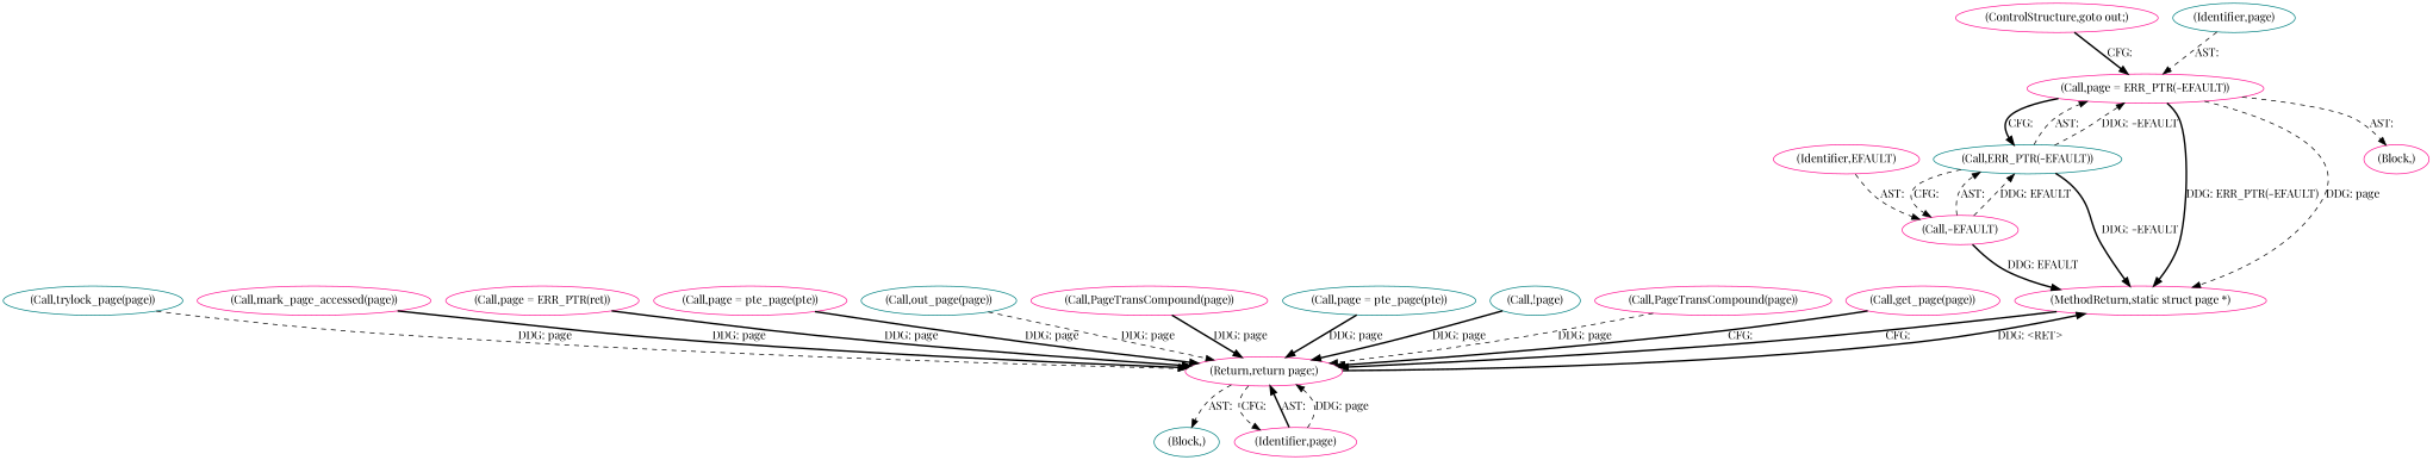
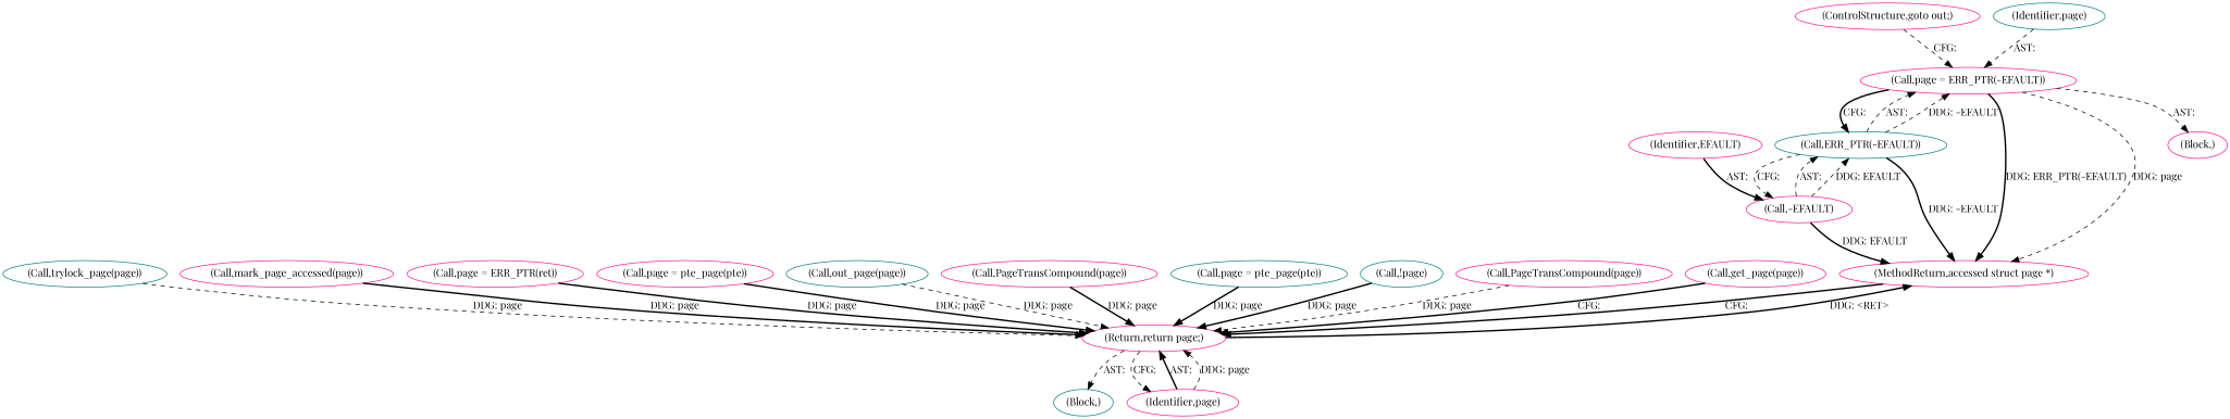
  digraph {
    fontname="Playfair Display"
    node [color=deeppink fontname="Playfair Display"]
    edge [fontname="Playfair Display" style=bold]
    n1 [label="(Call,page = ERR_PTR(-EFAULT))"]
    n2 [color=teal label="(Call,ERR_PTR(-EFAULT))"]
-   n3 [label="(MethodReturn,static struct page *)"]
+   n3 [label="(MethodReturn,accessed struct page *)"]
    n4 [label="(Block,)"]
    n5 [label="(Call,-EFAULT)"]
    n6 [label="(Return,return page;)"]
    n7 [color=teal label="(Block,)"]
    n8 [label="(Identifier,page)"]
    n9 [label="(Identifier,EFAULT)"]
    n10 [color=teal label="(Call,trylock_page(page))"]
    n11 [label="(Call,mark_page_accessed(page))"]
    n12 [label="(Call,page = ERR_PTR(ret))"]
    n13 [label="(Call,page = pte_page(pte))"]
    n14 [color=teal label="(Call,out_page(page))"]
    n15 [label="(Call,PageTransCompound(page))"]
    n16 [color=teal label="(Call,page = pte_page(pte))"]
    n17 [label="(ControlStructure,goto out;)"]
    n18 [color=teal label="(Call,!page)"]
    n19 [color=teal label="(Identifier,page)"]
    n20 [label="(Call,PageTransCompound(page))"]
    n21 [label="(Call,get_page(page))"]
    n1 -> n2 [label="CFG: "]
    n1 -> n3 [label="DDG: ERR_PTR(-EFAULT)"]
    n1 -> n3 [label="DDG: page" style=dashed]
    n1 -> n4 [label="AST: " style=dashed]
    n2 -> n1 [label="AST: " style=dashed]
    n2 -> n1 [label="DDG: -EFAULT" style=dashed]
    n2 -> n3 [label="DDG: -EFAULT"]
    n2 -> n5 [label="CFG: " style=dashed]
    n3 -> n6 [label="CFG: "]
    n5 -> n2 [label="AST: " style=dashed]
    n5 -> n2 [label="DDG: EFAULT" style=dashed]
    n5 -> n3 [label="DDG: EFAULT"]
    n6 -> n3 [label="DDG: <RET>"]
    n6 -> n7 [label="AST: " style=dashed]
    n6 -> n8 [label="CFG: " style=dashed]
    n8 -> n6 [label="AST: "]
    n8 -> n6 [label="DDG: page" style=dashed]
-   n9 -> n5 [label="AST: " style=dashed]
+   n9 -> n5 [label="AST: "]
    n10 -> n6 [label="DDG: page" style=dashed]
    n11 -> n6 [label="DDG: page"]
    n12 -> n6 [label="DDG: page"]
    n13 -> n6 [label="DDG: page"]
    n14 -> n6 [label="DDG: page" style=dashed]
    n15 -> n6 [label="DDG: page"]
    n16 -> n6 [label="DDG: page"]
-   n17 -> n1 [label="CFG: "]
+   n17 -> n1 [label="CFG: " style=dashed]
    n18 -> n6 [label="DDG: page"]
    n19 -> n1 [label="AST: " style=dashed]
    n20 -> n6 [label="DDG: page" style=dashed]
    n21 -> n6 [label="CFG: "]
  }
